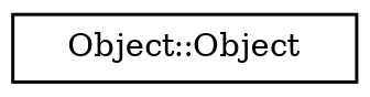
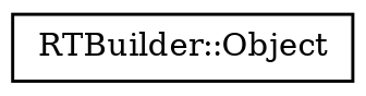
  digraph {
    rankdir=LR
    fontname="DejaVu Serif"
-   n1 [color=black fillcolor=white fontname="DejaVu Serif" fontsize=10 height=0.2 label="Object::Object" shape=record style=filled width=0.4]
+   n1 [color=black fillcolor=white fontname="DejaVu Serif" fontsize=10 height=0.2 label="RTBuilder::Object" shape=record style=filled width=0.4]
  }
